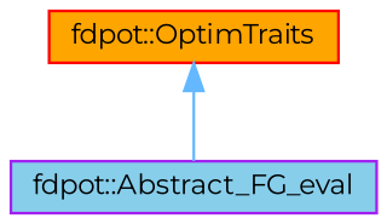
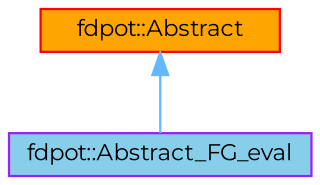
  digraph {
    fontname=Montserrat
    node [fontname=Montserrat fontsize=10 shape=box style=filled]
    n1 [color=purple fillcolor=skyblue fontcolor=black height=0.2 label="fdpot::Abstract_FG_eval" width=0.4]
-   n2 [color=red fillcolor=orange height=0.2 label="fdpot::OptimTraits" width=0.4]
+   n2 [color=red fillcolor=orange height=0.2 label="fdpot::Abstract" width=0.4]
    n2 -> n1 [color=steelblue1 dir=back fontname=Montserrat fontsize=10 labelfontname=Helvetica labelfontsize=10 style=solid]
  }
